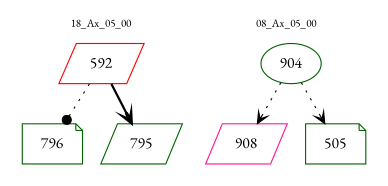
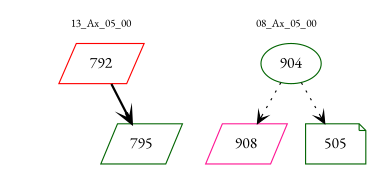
  digraph {
    fontname="EB Garamond"
    node [color=darkgreen fontname="EB Garamond" shape=parallelogram]
    edge [arrowhead=vee color=black fontname="EB Garamond" style=dotted]
-   n1 [color=red label=592]
-   n2 [label=796 shape=note]
+   n1 [color=red label=792]
    n3 [label=795]
    n4 [label=904 shape=ellipse]
    n5 [color=deeppink label=908]
    n6 [label=505 shape=note]
    subgraph cluster_1 {
      color=white
      fontsize=10
-     label="18_Ax_05_00"
+     label="13_Ax_05_00"
      n1
-     n2
      n3
    }
    subgraph cluster_2 {
      color=white
      fontsize=10
      label="08_Ax_05_00"
      n4
      n5
      n6
    }
-   n1 -> n2 [arrowhead=dot]
    n1 -> n3 [style=bold]
    n4 -> n5
    n4 -> n6
  }
